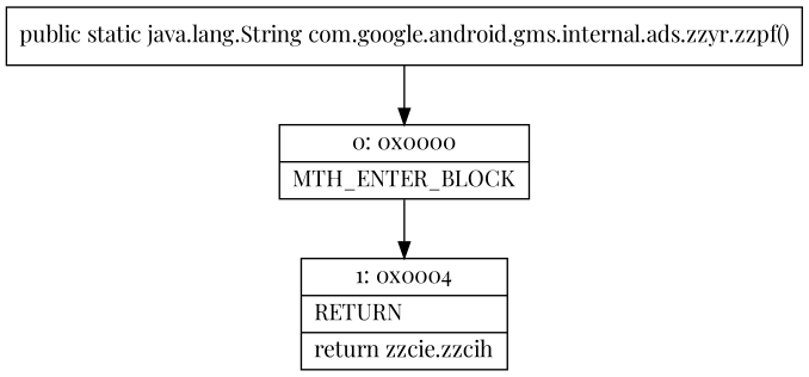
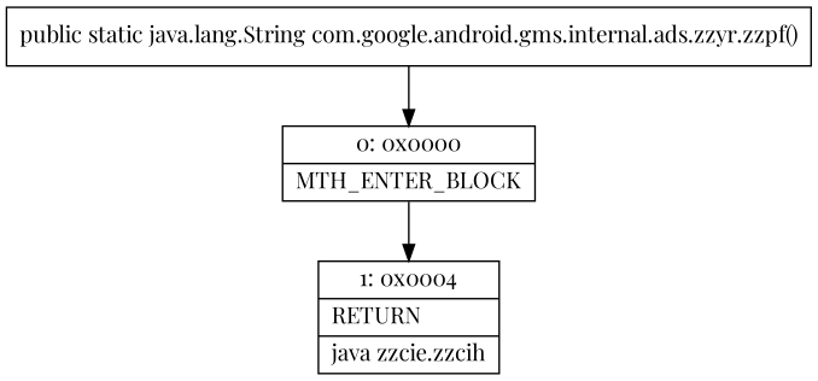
  digraph {
    fontname="Playfair Display"
    node [shape=record fontname="Playfair Display"]
    edge [fontname="Playfair Display"]
    n1 [label="{0\:\ 0x0000|MTH_ENTER_BLOCK\l}"]
-   n2 [label="{1\:\ 0x0004|RETURN\l|return zzcie.zzcih\l}"]
+   n2 [label="{1\:\ 0x0004|RETURN\l|java zzcie.zzcih\l}"]
    n3 [label="{public static java.lang.String com.google.android.gms.internal.ads.zzyr.zzpf() }"]
    n1 -> n2
    n3 -> n1
  }
